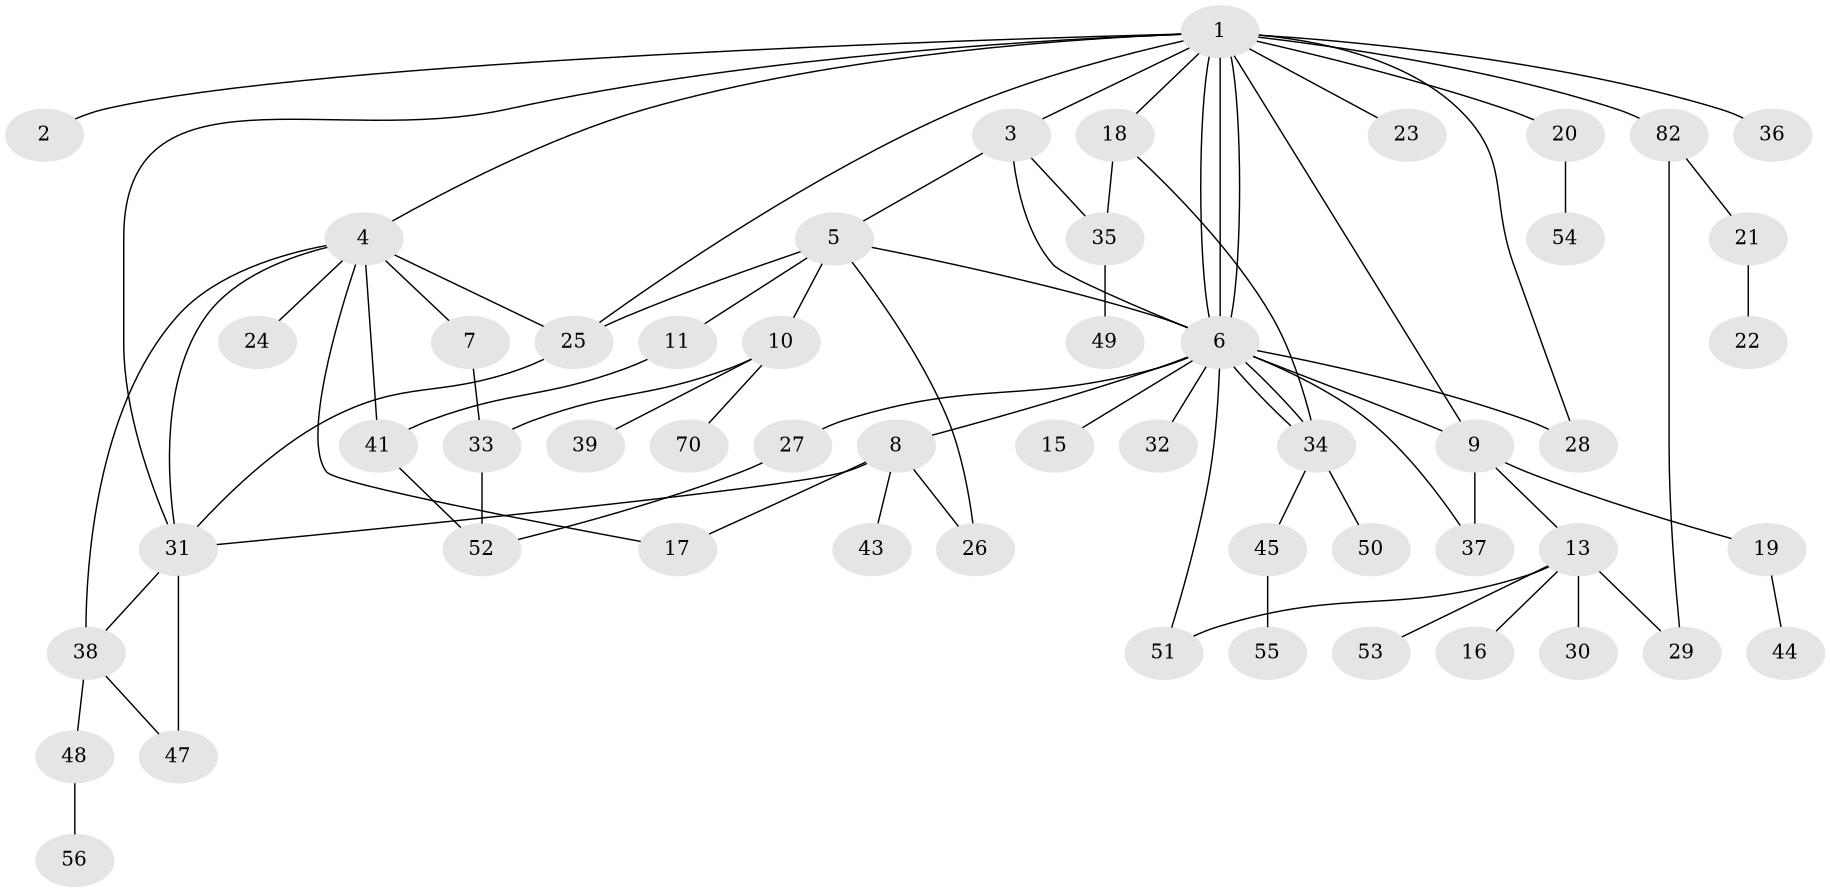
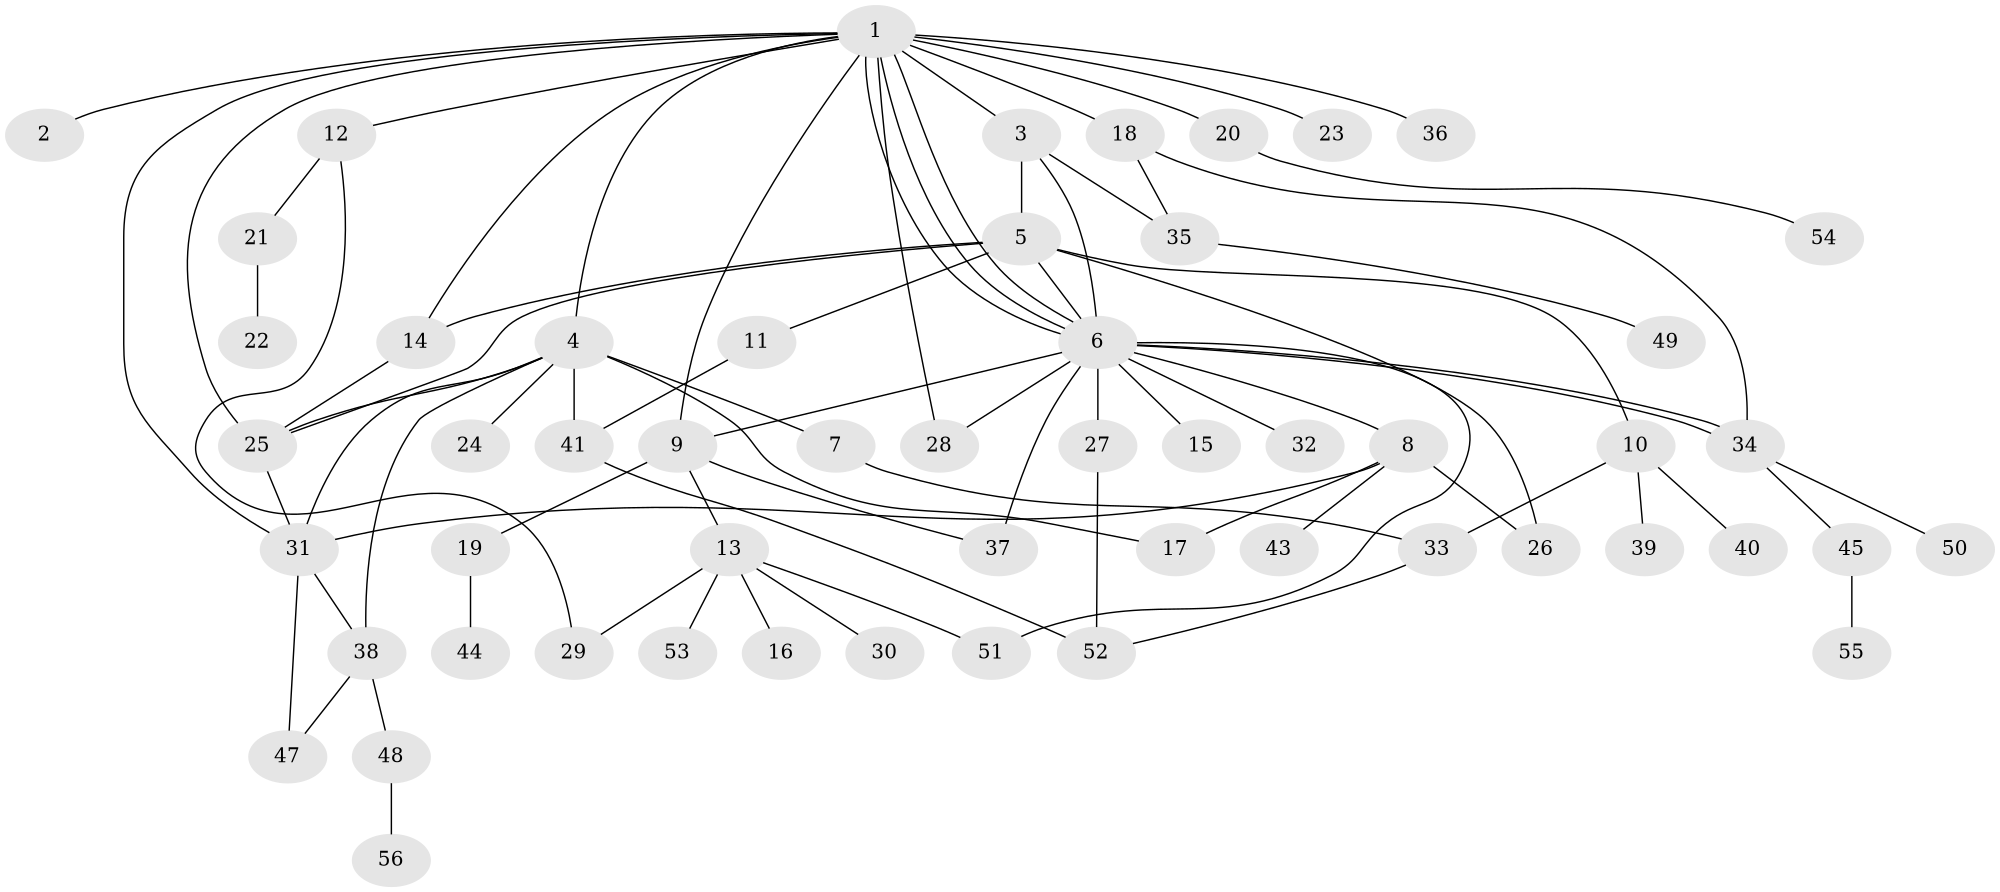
  graph {
    node [color=gray90 style=filled]
    1
    2
    3
    4
    6
    9
-   12 [label=82]
+   12
+   14
    18
    20
    23
    25
    28
    31
    36
    5
    35
    7
    17
    24
    38
    41
    8
    15
    27
    32
    34
    37
    51
    13
    19
    21
    29
    54
    47
    10
    11
    26
    49
    33
    48
    52
    39
-   40 [label=70]
+   40
    43
    45
    50
    16
    30
    53
    44
    22
    56
    55
    1 -- 2
    1 -- 3
    1 -- 4
    1 -- 6
    1 -- 6
    1 -- 6
    1 -- 9
    1 -- 12
+   1 -- 14
    1 -- 18
    1 -- 20
    1 -- 23
    1 -- 25
    1 -- 28
    1 -- 31
    1 -- 36
    3 -- 6
    3 -- 5
    3 -- 35
    4 -- 25
    4 -- 31
    4 -- 7
    4 -- 17
    4 -- 24
    4 -- 38
    4 -- 41
    6 -- 9
    6 -- 28
    6 -- 8
    6 -- 15
    6 -- 27
    6 -- 32
    6 -- 34
    6 -- 34
    6 -- 37
    6 -- 51
    9 -- 37
    9 -- 13
    9 -- 19
    12 -- 21
    12 -- 29
+   14 -- 25
    18 -- 35
    18 -- 34
    20 -- 54
    25 -- 31
    31 -- 38
    31 -- 47
    5 -- 6
+   5 -- 14
    5 -- 25
    5 -- 10
    5 -- 11
    5 -- 26
    35 -- 49
    7 -- 33
    38 -- 47
    38 -- 48
    41 -- 52
    8 -- 31
    8 -- 17
    8 -- 26
    8 -- 43
    27 -- 52
    34 -- 45
    34 -- 50
    13 -- 51
    13 -- 29
    13 -- 16
    13 -- 30
    13 -- 53
    19 -- 44
    21 -- 22
    10 -- 33
    10 -- 39
    10 -- 40
    11 -- 41
    33 -- 52
    48 -- 56
    45 -- 55
  }
